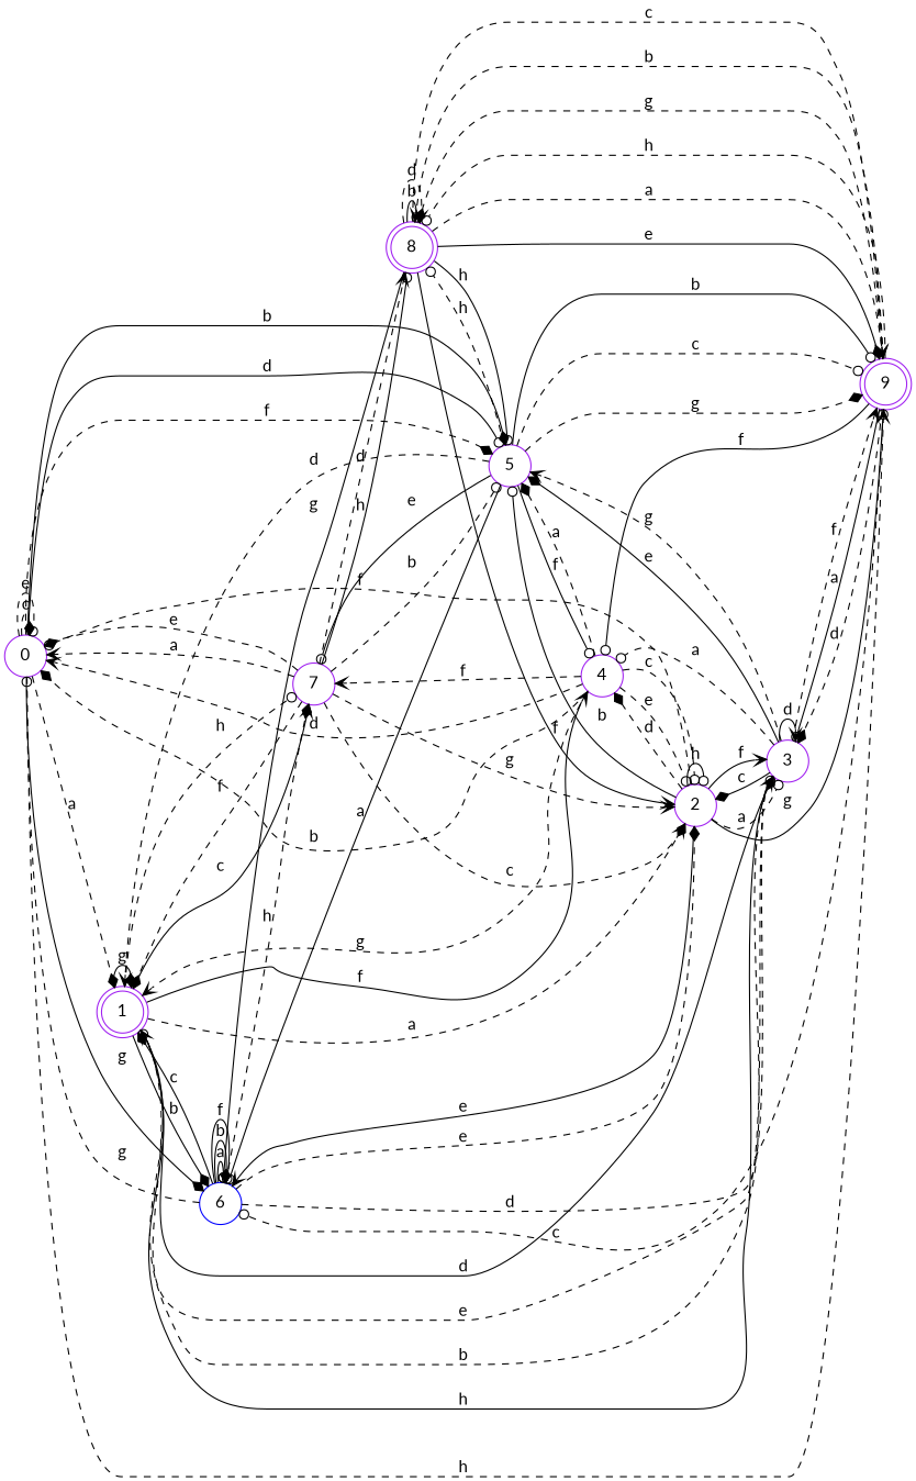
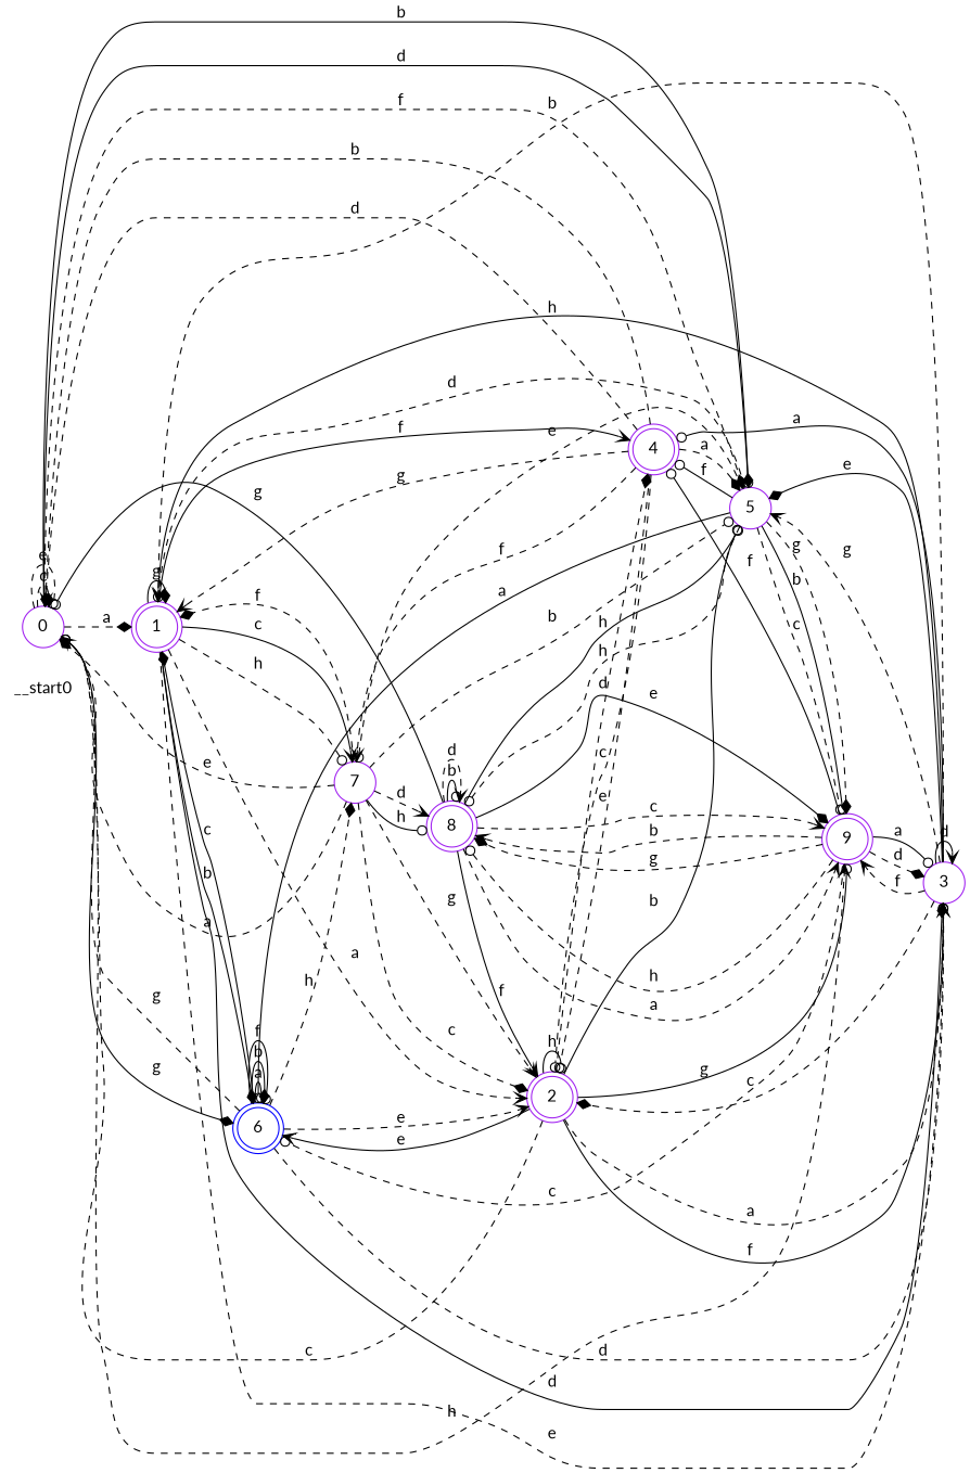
  digraph {
    fontname=Lato
    rankdir=LR
    node [color=purple fontname=Lato shape=circle fillcolor=white style="rounded,filled"]
    edge [arrowhead=odot fontname=Lato style=dashed]
+   __start0 [shape=none fillcolor="" style=""]
    n2 [label=0]
    n3 [label=1 shape=doublecircle]
    n4 [label=5 style=filled]
-   n5 [color=blue label=6]
+   n5 [color=blue label=6 shape=doublecircle]
    n6 [label=9 shape=doublecircle]
-   n7 [label=2 style=filled]
+   n7 [label=2 shape=doublecircle style=filled]
    n8 [label=3 style=filled]
-   n9 [label=4]
+   n9 [label=4 shape=doublecircle]
    n10 [label=7 style=filled]
    n11 [label=8 shape=doublecircle]
    n2 -> n2 [arrowhead=diamond label=c]
    n2 -> n2 [label=e]
    n2 -> n3 [arrowhead=diamond label=a]
    n2 -> n4 [arrowhead=diamond label=b style=solid]
    n2 -> n4 [label=d style=solid]
    n2 -> n4 [arrowhead=diamond label=f]
    n2 -> n5 [arrowhead=diamond label=g style=solid]
    n2 -> n6 [arrowhead=vee label=h]
    n3 -> n3 [arrowhead=diamond label=g style=solid]
    n3 -> n5 [arrowhead=diamond label=b style=solid]
    n3 -> n7 [arrowhead=vee label=a]
    n3 -> n8 [arrowhead=diamond label=d style=solid]
    n3 -> n8 [label=e]
    n3 -> n9 [arrowhead=vee label=f style=solid]
    n3 -> n10 [arrowhead=vee label=c style=solid]
    n3 -> n10 [label=h]
    n4 -> n3 [arrowhead=vee label=d]
    n4 -> n5 [label=a style=solid]
    n4 -> n6 [label=b style=solid]
    n4 -> n6 [label=c]
    n4 -> n6 [arrowhead=diamond label=g]
    n4 -> n9 [label=f style=solid]
-   n4 -> n10 [label=e style=solid]
+   n4 -> n10 [label=e]
    n4 -> n11 [label=h]
    n5 -> n2 [label=g]
    n5 -> n3 [arrowhead=diamond label=c style=solid]
    n5 -> n5 [label=a style=solid]
    n5 -> n5 [arrowhead=diamond label=b style=solid]
    n5 -> n5 [label=f style=solid]
-   n5 -> n7 [arrowhead=diamond label=e]
+   n5 -> n7 [arrowhead=vee label=e]
    n5 -> n8 [arrowhead=vee label=d]
    n5 -> n10 [arrowhead=diamond label=h]
    n6 -> n5 [label=c]
    n6 -> n8 [label=a style=solid]
    n6 -> n8 [arrowhead=diamond label=d]
    n6 -> n9 [label=f style=solid]
    n6 -> n11 [arrowhead=vee label=b]
    n6 -> n11 [arrowhead=diamond label=g]
    n6 -> n11 [label=h]
-   n7 -> n2 [label=f]
+   n7 -> n2 [label=c]
    n7 -> n4 [label=b style=solid]
    n7 -> n5 [arrowhead=vee label=e style=solid]
    n7 -> n6 [label=g style=solid]
    n7 -> n7 [label=h style=solid]
    n7 -> n8 [label=a]
    n7 -> n8 [arrowhead=vee label=f style=solid]
    n7 -> n9 [arrowhead=diamond label=d]
    n8 -> n3 [label=b]
    n8 -> n3 [arrowhead=vee label=h style=solid]
    n8 -> n4 [arrowhead=diamond label=e style=solid]
    n8 -> n4 [arrowhead=vee label=g]
    n8 -> n6 [arrowhead=vee label=f]
-   n8 -> n7 [arrowhead=diamond label=c style=solid]
+   n8 -> n7 [arrowhead=diamond label=c]
    n8 -> n8 [arrowhead=vee label=d style=solid]
-   n8 -> n9 [label=a]
+   n8 -> n9 [label=a style=solid]
    n9 -> n2 [arrowhead=diamond label=b]
    n9 -> n2 [arrowhead=vee label=d]
    n9 -> n3 [arrowhead=vee label=g]
    n9 -> n4 [arrowhead=diamond label=a]
    n9 -> n7 [label=c]
    n9 -> n7 [label=e]
    n9 -> n10 [arrowhead=vee label=f]
    n10 -> n2 [arrowhead=vee label=a]
    n10 -> n2 [arrowhead=diamond label=e]
    n10 -> n3 [arrowhead=diamond label=f]
    n10 -> n4 [label=b]
    n10 -> n7 [arrowhead=diamond label=c]
    n10 -> n7 [arrowhead=vee label=g]
    n10 -> n11 [arrowhead=vee label=d]
    n10 -> n11 [label=h style=solid]
-   n11 -> n5 [label=g style=solid]
+   n11 -> n2 [label=g style=solid]
    n11 -> n4 [label=h style=solid]
    n11 -> n6 [arrowhead=vee label=a]
    n11 -> n6 [arrowhead=vee label=c]
    n11 -> n6 [arrowhead=diamond label=e style=solid]
    n11 -> n7 [arrowhead=vee label=f style=solid]
    n11 -> n11 [label=b style=solid]
    n11 -> n11 [arrowhead=vee label=d]
  }
